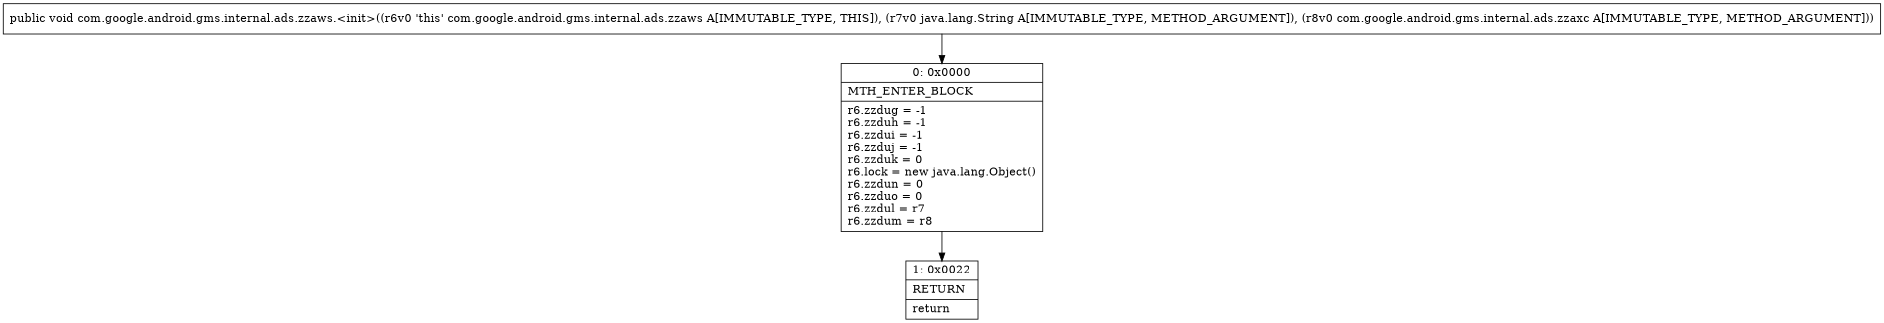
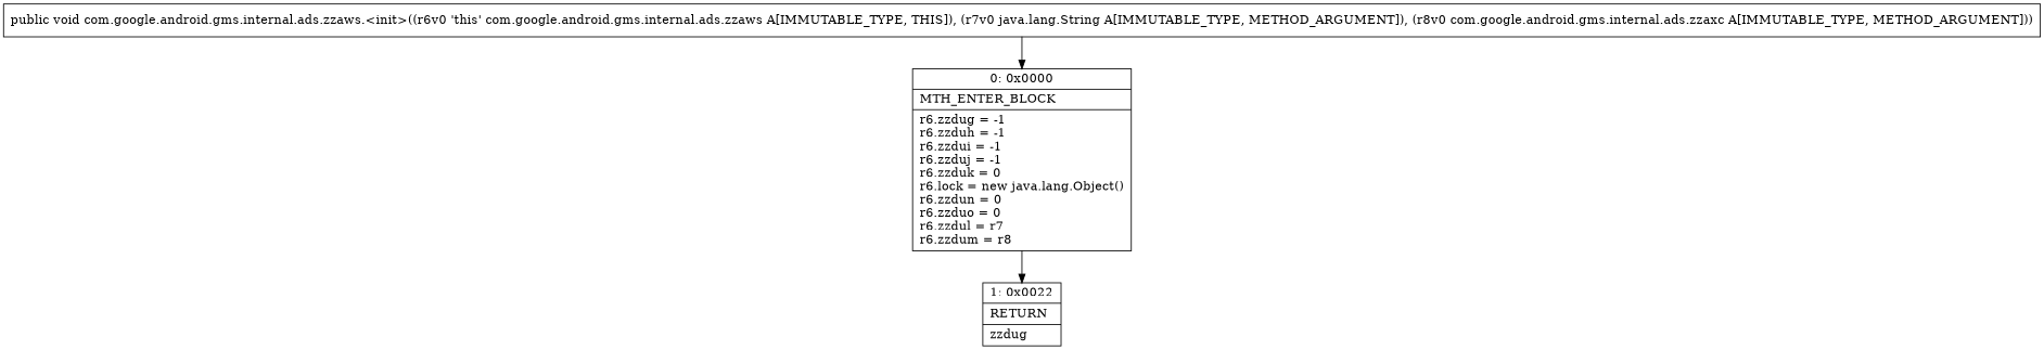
  digraph {
    node [shape=record]
    n1 [label="{0\:\ 0x0000|MTH_ENTER_BLOCK\l|r6.zzdug = \-1\lr6.zzduh = \-1\lr6.zzdui = \-1\lr6.zzduj = \-1\lr6.zzduk = 0\lr6.lock = new java.lang.Object()\lr6.zzdun = 0\lr6.zzduo = 0\lr6.zzdul = r7\lr6.zzdum = r8\l}"]
-   n2 [label="{1\:\ 0x0022|RETURN\l|return\l}"]
+   n2 [label="{1\:\ 0x0022|RETURN\l|zzdug\l}"]
    n3 [label="{public void com.google.android.gms.internal.ads.zzaws.\<init\>((r6v0 'this' com.google.android.gms.internal.ads.zzaws A[IMMUTABLE_TYPE, THIS]), (r7v0 java.lang.String A[IMMUTABLE_TYPE, METHOD_ARGUMENT]), (r8v0 com.google.android.gms.internal.ads.zzaxc A[IMMUTABLE_TYPE, METHOD_ARGUMENT])) }"]
    n1 -> n2
    n3 -> n1
  }
